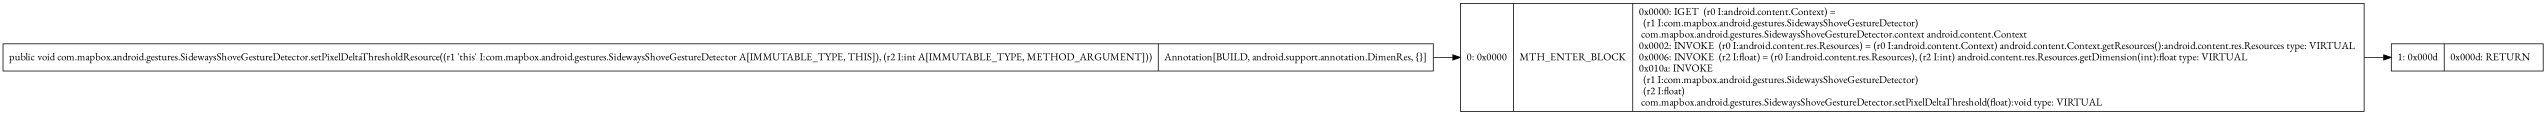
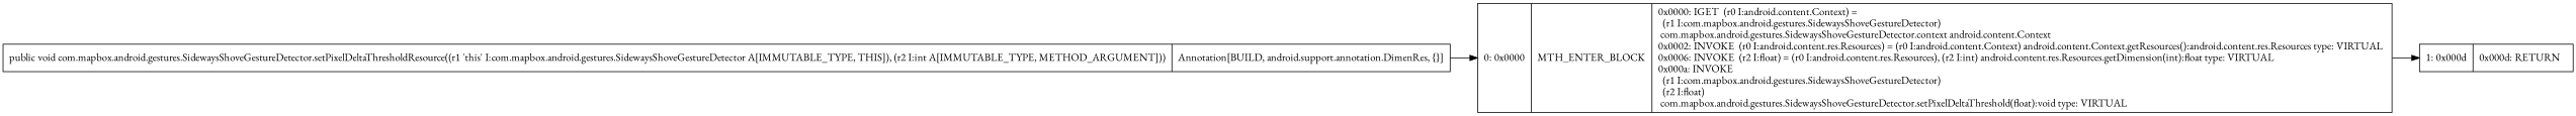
  digraph {
    rankdir=LR
    fontname="EB Garamond"
    node [shape=record fontname="EB Garamond"]
    edge [fontname="EB Garamond"]
-   n1 [label="{0\:\ 0x0000|MTH_ENTER_BLOCK\l|0x0000: IGET  (r0 I:android.content.Context) = \l  (r1 I:com.mapbox.android.gestures.SidewaysShoveGestureDetector)\l com.mapbox.android.gestures.SidewaysShoveGestureDetector.context android.content.Context \l0x0002: INVOKE  (r0 I:android.content.res.Resources) = (r0 I:android.content.Context) android.content.Context.getResources():android.content.res.Resources type: VIRTUAL \l0x0006: INVOKE  (r2 I:float) = (r0 I:android.content.res.Resources), (r2 I:int) android.content.res.Resources.getDimension(int):float type: VIRTUAL \l0x010a: INVOKE  \l  (r1 I:com.mapbox.android.gestures.SidewaysShoveGestureDetector)\l  (r2 I:float)\l com.mapbox.android.gestures.SidewaysShoveGestureDetector.setPixelDeltaThreshold(float):void type: VIRTUAL \l}"]
+   n1 [label="{0\:\ 0x0000|MTH_ENTER_BLOCK\l|0x0000: IGET  (r0 I:android.content.Context) = \l  (r1 I:com.mapbox.android.gestures.SidewaysShoveGestureDetector)\l com.mapbox.android.gestures.SidewaysShoveGestureDetector.context android.content.Context \l0x0002: INVOKE  (r0 I:android.content.res.Resources) = (r0 I:android.content.Context) android.content.Context.getResources():android.content.res.Resources type: VIRTUAL \l0x0006: INVOKE  (r2 I:float) = (r0 I:android.content.res.Resources), (r2 I:int) android.content.res.Resources.getDimension(int):float type: VIRTUAL \l0x000a: INVOKE  \l  (r1 I:com.mapbox.android.gestures.SidewaysShoveGestureDetector)\l  (r2 I:float)\l com.mapbox.android.gestures.SidewaysShoveGestureDetector.setPixelDeltaThreshold(float):void type: VIRTUAL \l}"]
    n2 [label="{1\:\ 0x000d|0x000d: RETURN   \l}"]
    n3 [label="{public void com.mapbox.android.gestures.SidewaysShoveGestureDetector.setPixelDeltaThresholdResource((r1 'this' I:com.mapbox.android.gestures.SidewaysShoveGestureDetector A[IMMUTABLE_TYPE, THIS]), (r2 I:int A[IMMUTABLE_TYPE, METHOD_ARGUMENT]))  | Annotation[BUILD, android.support.annotation.DimenRes, \{\}]\l}"]
    n1 -> n2
    n3 -> n1
  }
